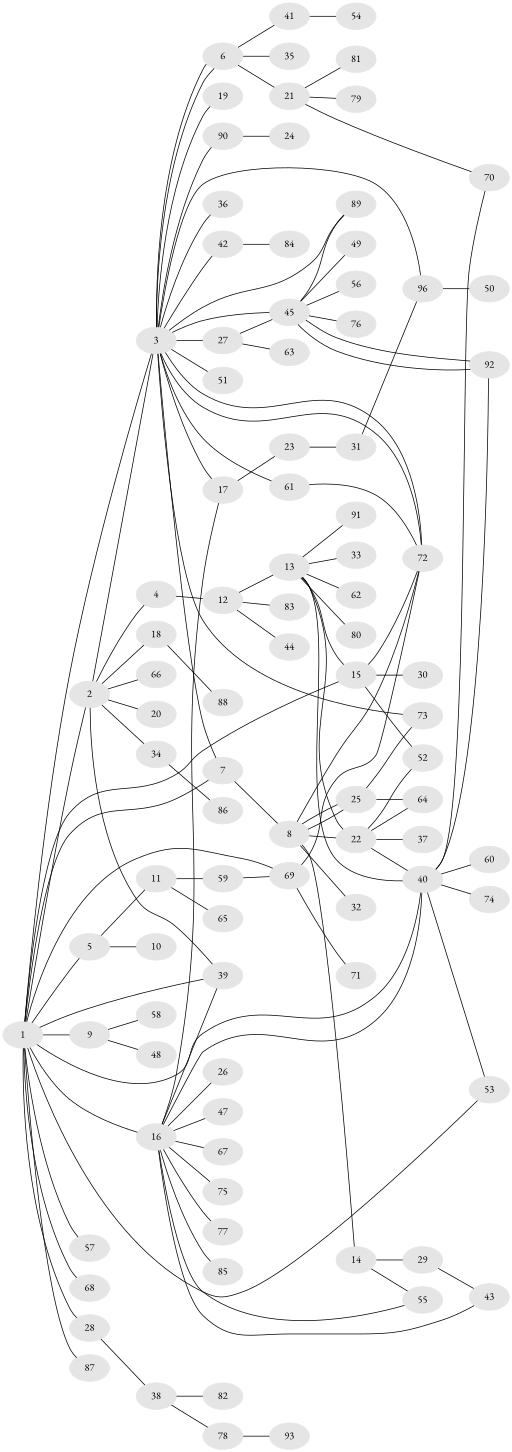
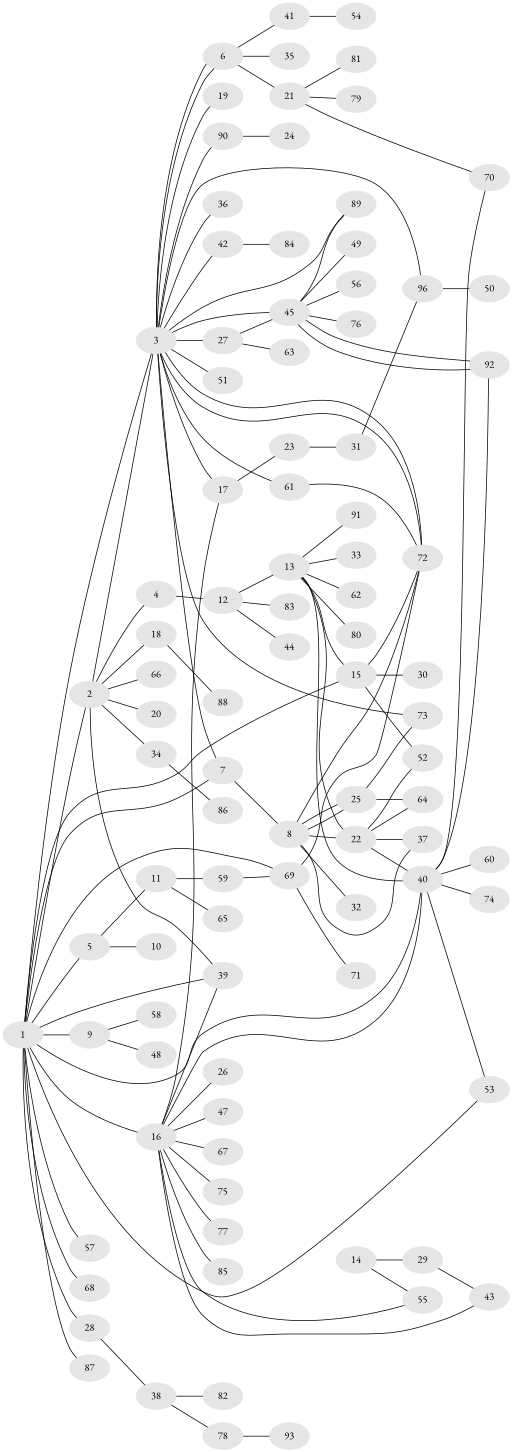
  graph {
    fontname="EB Garamond"
    rankdir=LR
    node [color=gray90 fontname="EB Garamond" style=filled]
    edge [fontname="EB Garamond"]
    1
    2
    3
    5
    7
    9
    15
    16
    28
    39
    40
    53
    57
    68
    69
    87
    4
    18
    20
    34
    66
    6
    17
    19
    27
    36
    42
    45
    n29 [label=96]
    51
    61
    72
    73
    89
    90
    10
    11
    8
    48
    58
    30
    52
    55
    26
    43
    47
    67
    75
    77
    85
    38
    70
    60
    74
    92
    71
    12
    88
    86
    21
    35
    41
    23
    63
    84
    49
    56
    76
    50
    24
    13
    44
    83
    59
    65
    79
    81
    54
    14
    22
    25
    32
    29
    37
    64
    33
    62
    80
    91
    31
    78
    82
    93
    1 -- 2
    1 -- 3
    1 -- 5
    1 -- 7
    1 -- 9
    1 -- 15
    1 -- 16
    1 -- 28
    1 -- 39
    1 -- 40
    1 -- 53
    1 -- 57
    1 -- 68
    1 -- 69
    1 -- 87
    2 -- 3
    2 -- 39
    2 -- 4
    2 -- 18
    2 -- 20
    2 -- 34
    2 -- 66
    3 -- 7
    3 -- 6
    3 -- 6
    3 -- 17
    3 -- 19
    3 -- 27
    3 -- 36
    3 -- 42
    3 -- 45
    3 -- n29
    3 -- 51
    3 -- 61
    3 -- 72
    3 -- 72
    3 -- 73
    3 -- 89
    3 -- 90
    5 -- 10
    5 -- 11
    7 -- 8
    9 -- 48
    9 -- 58
    15 -- 72
    15 -- 30
    15 -- 52
    16 -- 39
    16 -- 40
    16 -- 17
    16 -- 55
    16 -- 26
    16 -- 43
    16 -- 47
    16 -- 67
    16 -- 75
    16 -- 77
    16 -- 85
    28 -- 38
    40 -- 53
    40 -- 70
    40 -- 60
    40 -- 74
    40 -- 92
    69 -- 72
    69 -- 71
    4 -- 12
    18 -- 88
    34 -- 86
    6 -- 21
    6 -- 35
    6 -- 41
    17 -- 23
    27 -- 45
    27 -- 63
    42 -- 84
    45 -- 89
    45 -- 92
    45 -- 92
    45 -- 49
    45 -- 56
    45 -- 76
    n29 -- 50
    61 -- 72
    90 -- 24
    11 -- 59
    11 -- 65
    8 -- 72
-   8 -- 14
+   8 -- 37
    8 -- 22
    8 -- 25
    8 -- 25
    8 -- 32
    38 -- 78
    38 -- 82
    12 -- 13
    12 -- 44
    12 -- 83
    21 -- 70
    21 -- 79
    21 -- 81
    41 -- 54
    23 -- 31
    13 -- 15
    13 -- 40
    13 -- 22
    13 -- 33
    13 -- 62
    13 -- 80
    13 -- 91
    59 -- 69
    14 -- 55
    14 -- 29
    22 -- 40
    22 -- 52
    22 -- 37
    22 -- 64
    25 -- 73
    25 -- 64
    29 -- 43
    31 -- n29
    78 -- 93
  }
